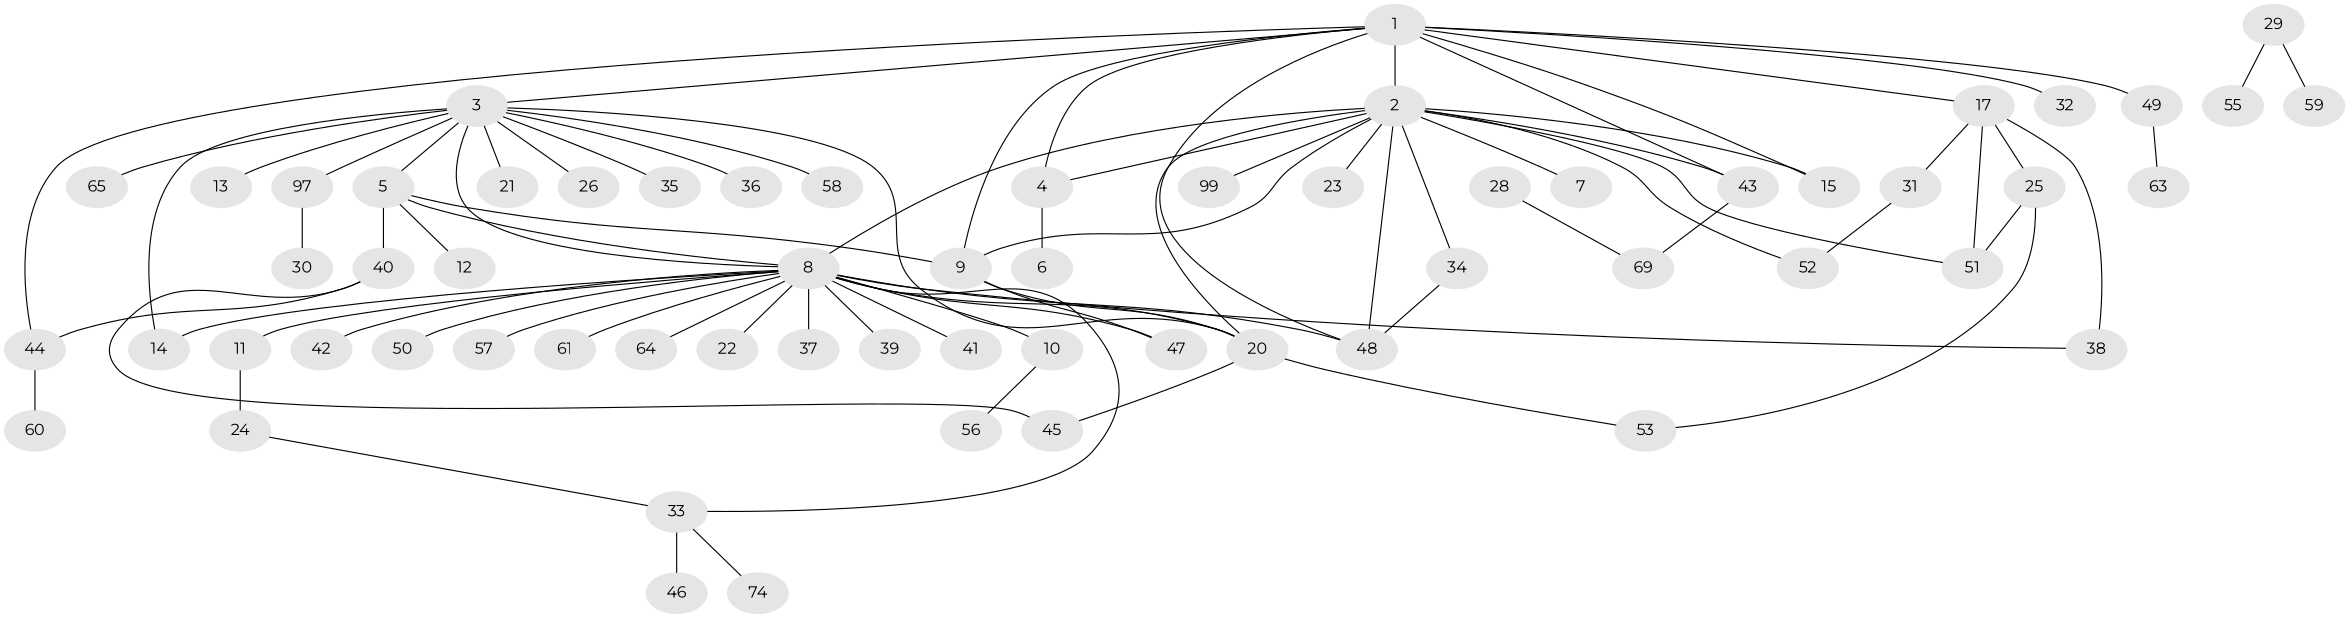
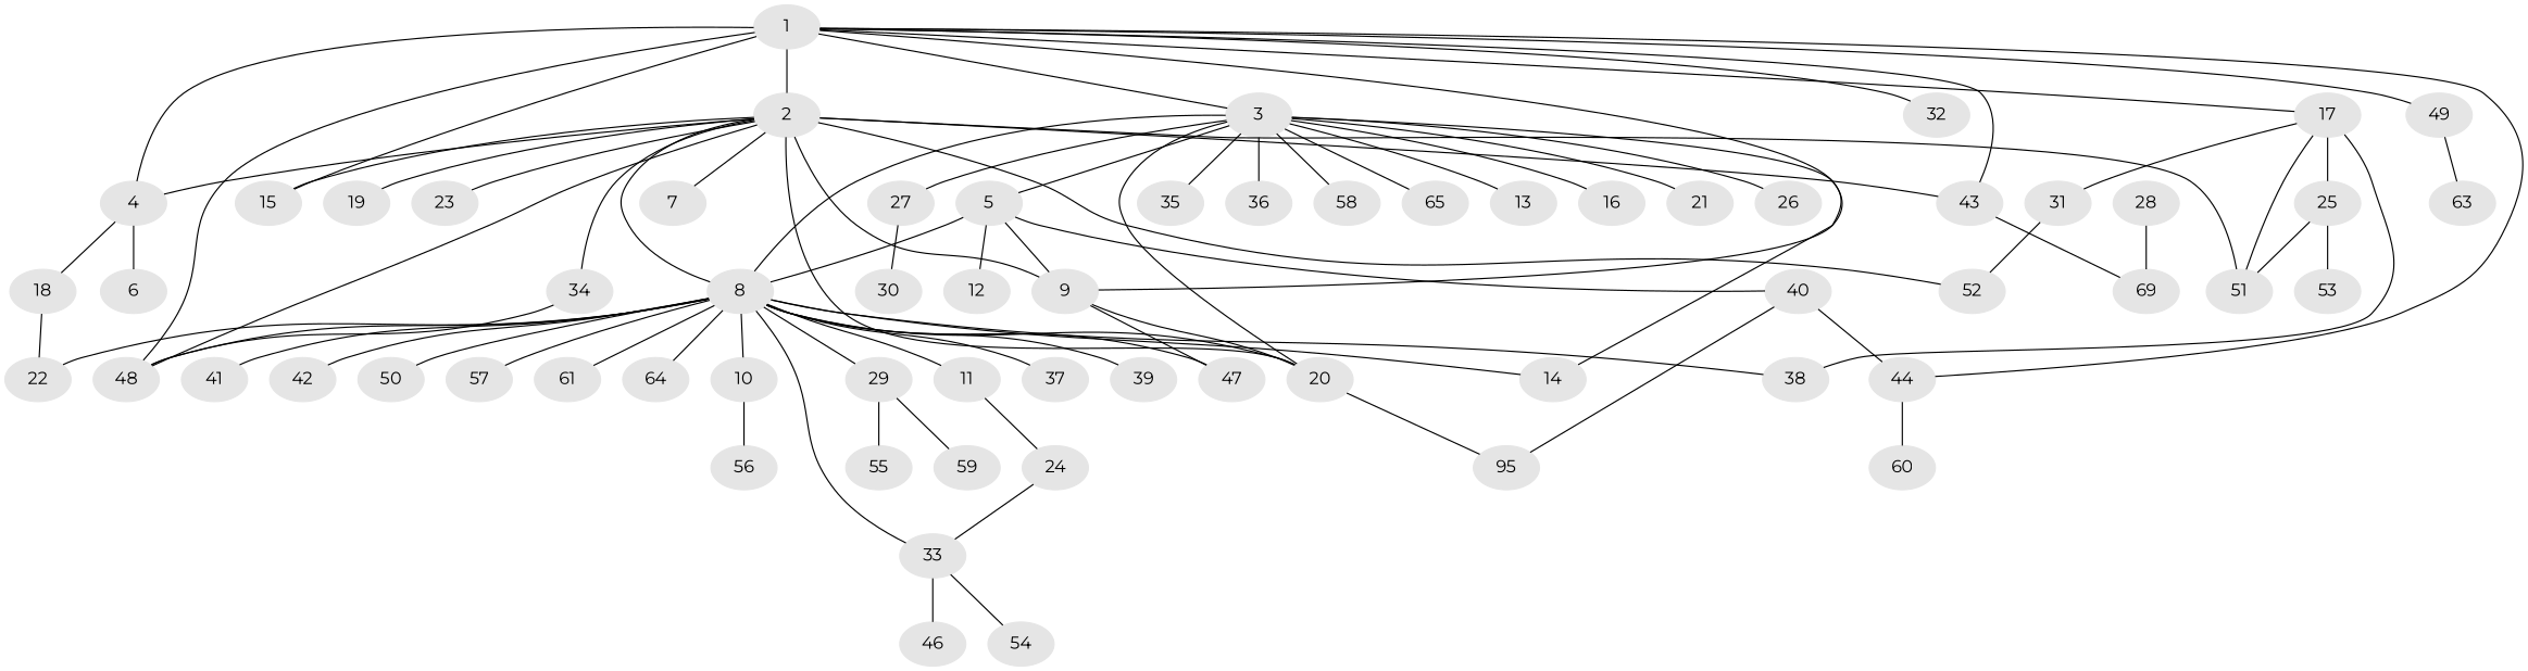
  graph {
    fontname=Montserrat
    node [color=gray90 fontname=Montserrat style=filled]
    edge [fontname=Montserrat weight=1.0]
    1
    2
    3
    4
    9
    15
    17
    32
    43
    44
    48
    49
    7
    8
-   19 [label=99]
+   19
    20
    23
    34
    51
    52
    5
    13
    14
+   16
    21
    26
-   27 [label=97]
+   27
    35
    36
    58
    65
    6
+   18
    47
    38
    25
    31
    n38 [label=69]
    60
    63
    10
    11
    22
    29
    33
    37
    39
    41
    42
    50
    57
    61
    64
-   45
+   45 [label=95]
    53
    28
    12
    40
    30
    56
    24
    55
    59
    46
-   54 [label=74]
+   54
    1 -- 2 [weight=13.0]
    1 -- 3
    1 -- 4
    1 -- 9
    1 -- 15
    1 -- 17
    1 -- 32
    1 -- 43
    1 -- 44
    1 -- 48
    1 -- 49
    2 -- 4
    2 -- 9
    2 -- 15
    2 -- 43
    2 -- 48
    2 -- 7
    2 -- 8
    2 -- 19
    2 -- 20
    2 -- 23
    2 -- 34
    2 -- 51
    2 -- 52
    3 -- 8
    3 -- 20
    3 -- 5 [weight=2.0]
    3 -- 13
    3 -- 14
+   3 -- 16
    3 -- 21
    3 -- 26
    3 -- 27
    3 -- 35
    3 -- 36
    3 -- 58
    3 -- 65
    4 -- 6 [weight=2.0]
+   4 -- 18
    9 -- 20
    9 -- 47
    17 -- 51
    17 -- 38
    17 -- 25 [weight=3.0]
    17 -- 31
    43 -- n38
    44 -- 60
    49 -- 63
    8 -- 48
    8 -- 20
    8 -- 14
    8 -- 47
    8 -- 38
    8 -- 10 [weight=2.0]
    8 -- 11
    8 -- 22
+   8 -- 29
    8 -- 33
    8 -- 37
    8 -- 39
    8 -- 41
    8 -- 42
    8 -- 50
    8 -- 57
    8 -- 61
    8 -- 64
    20 -- 45
-   20 -- 53
    34 -- 48
    5 -- 9
    5 -- 8
    5 -- 12
    5 -- 40 [weight=3.0]
    27 -- 30
+   18 -- 22
    25 -- 51
    25 -- 53
    31 -- 52
    10 -- 56
    11 -- 24 [weight=2.0]
    29 -- 55
    29 -- 59
    33 -- 46 [weight=2.0]
    33 -- 54
    28 -- n38
    40 -- 44
    40 -- 45
    24 -- 33
  }
